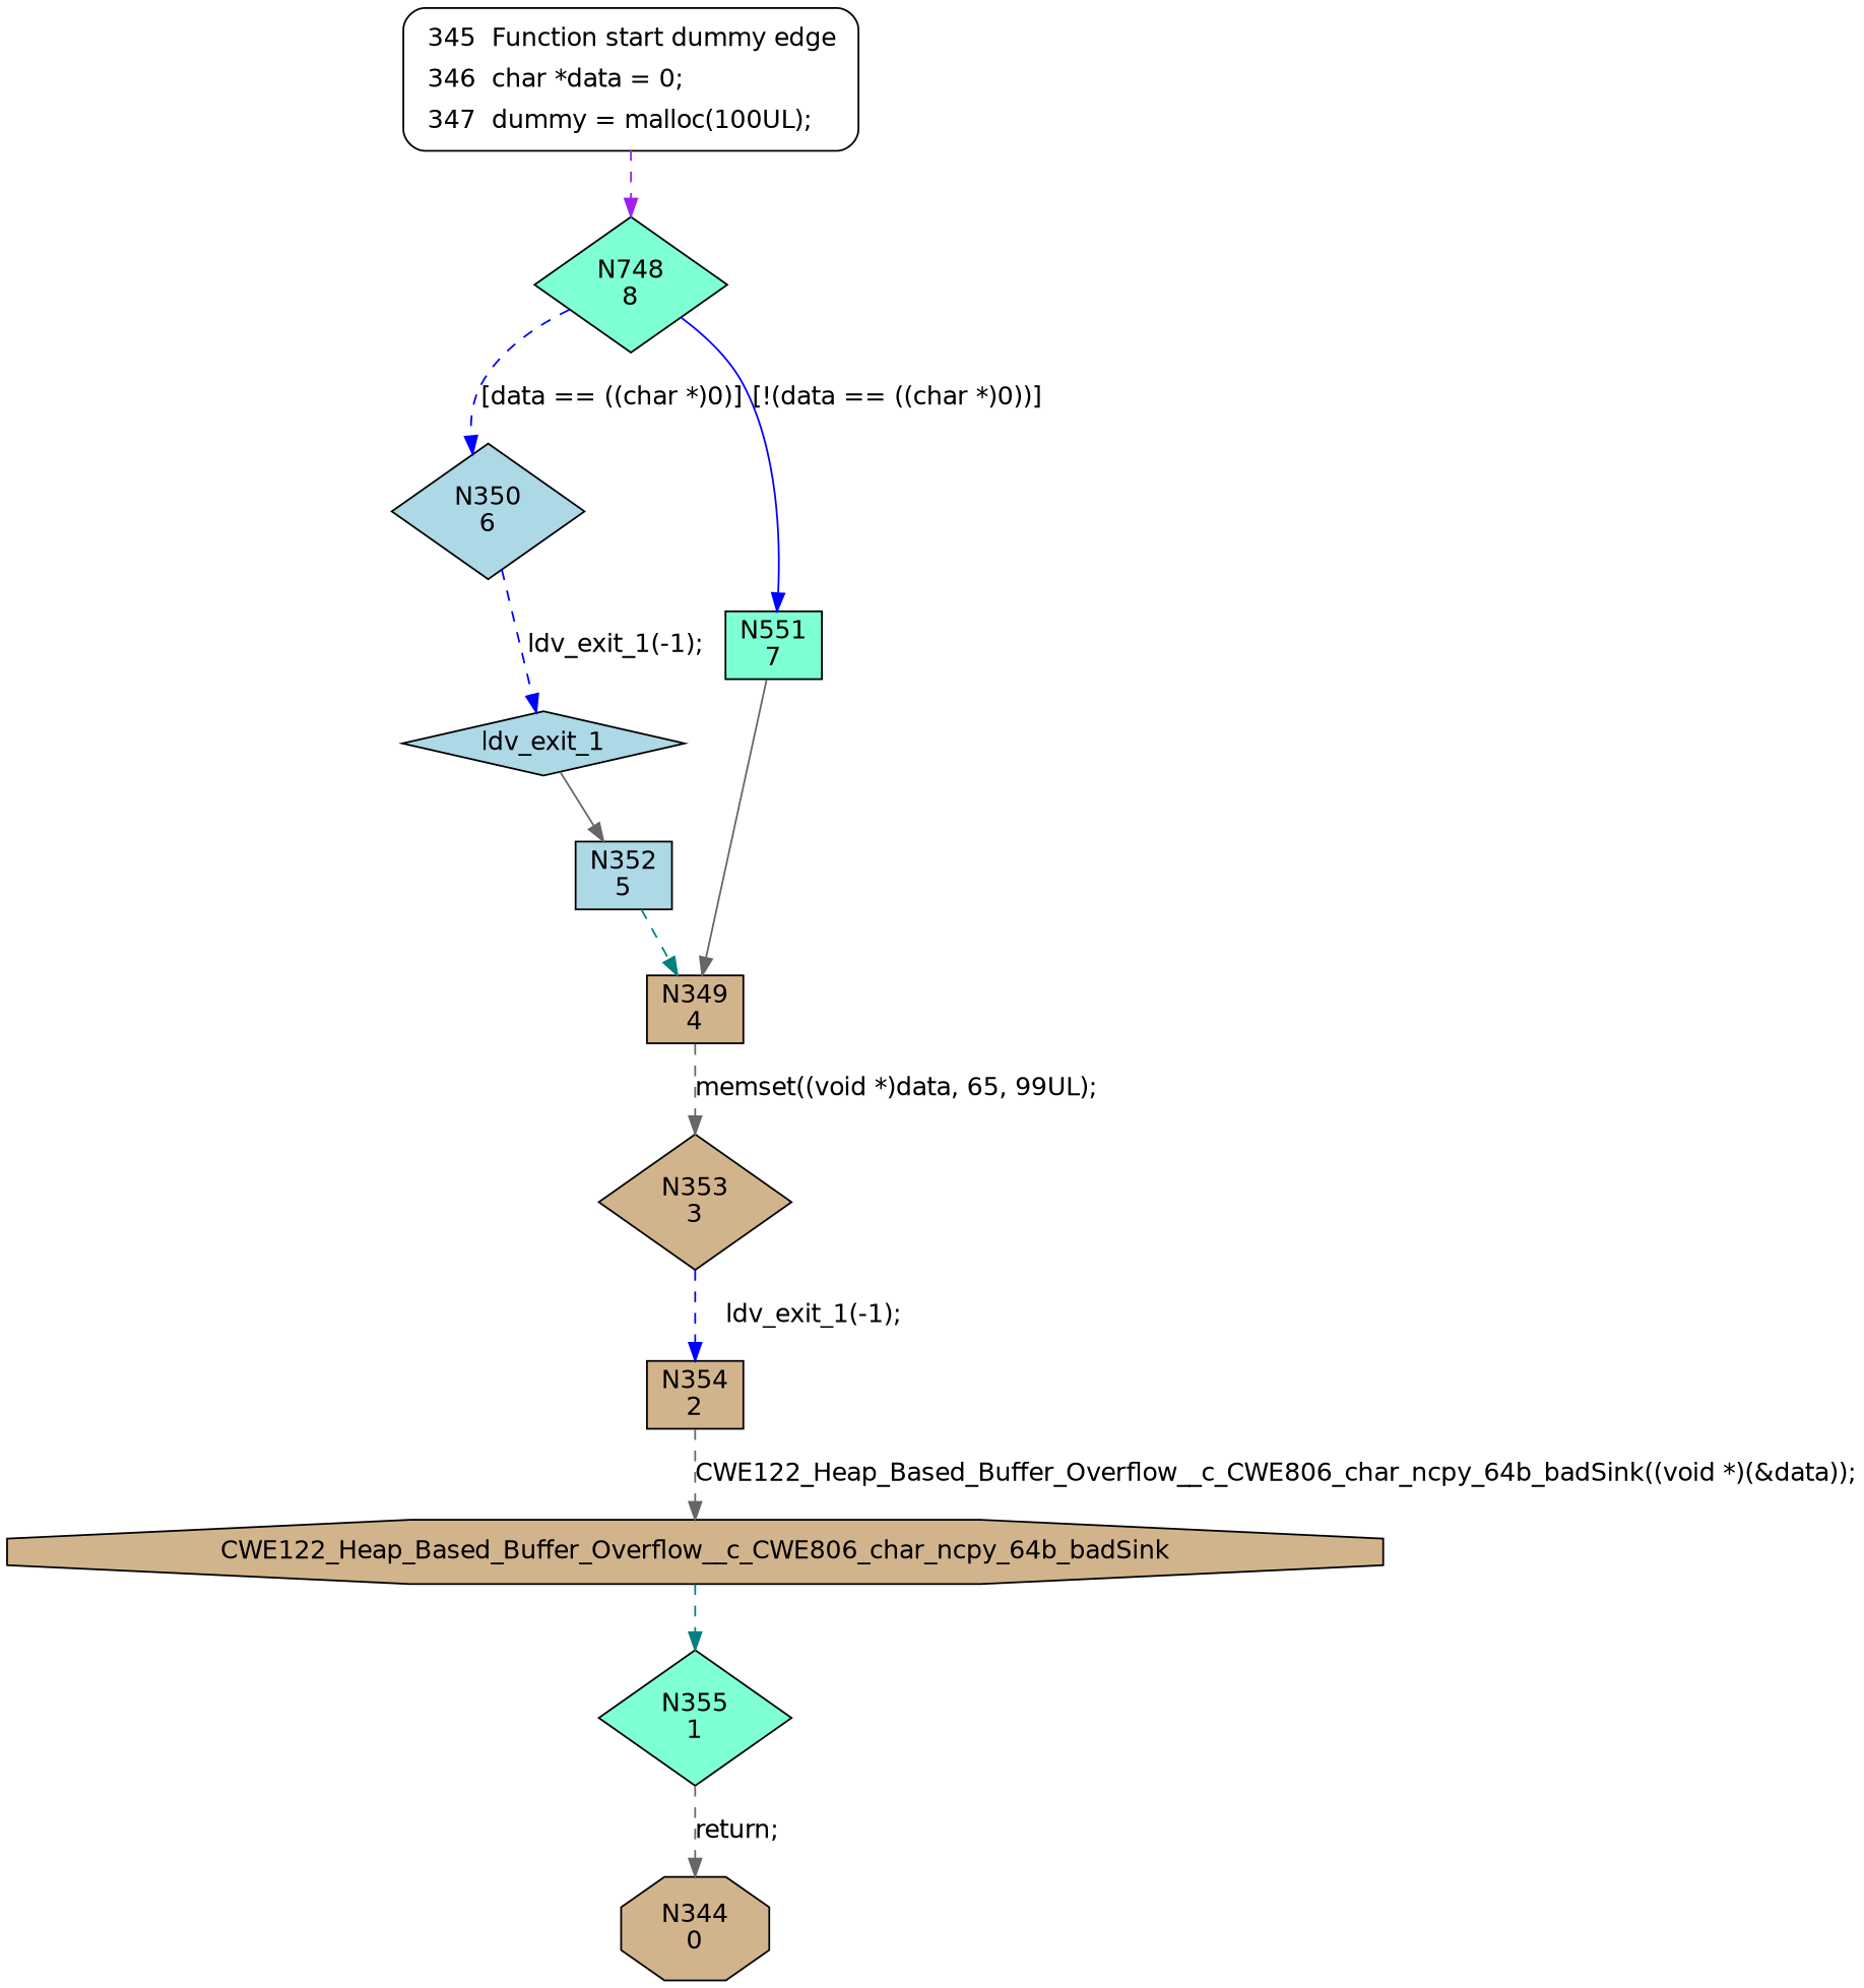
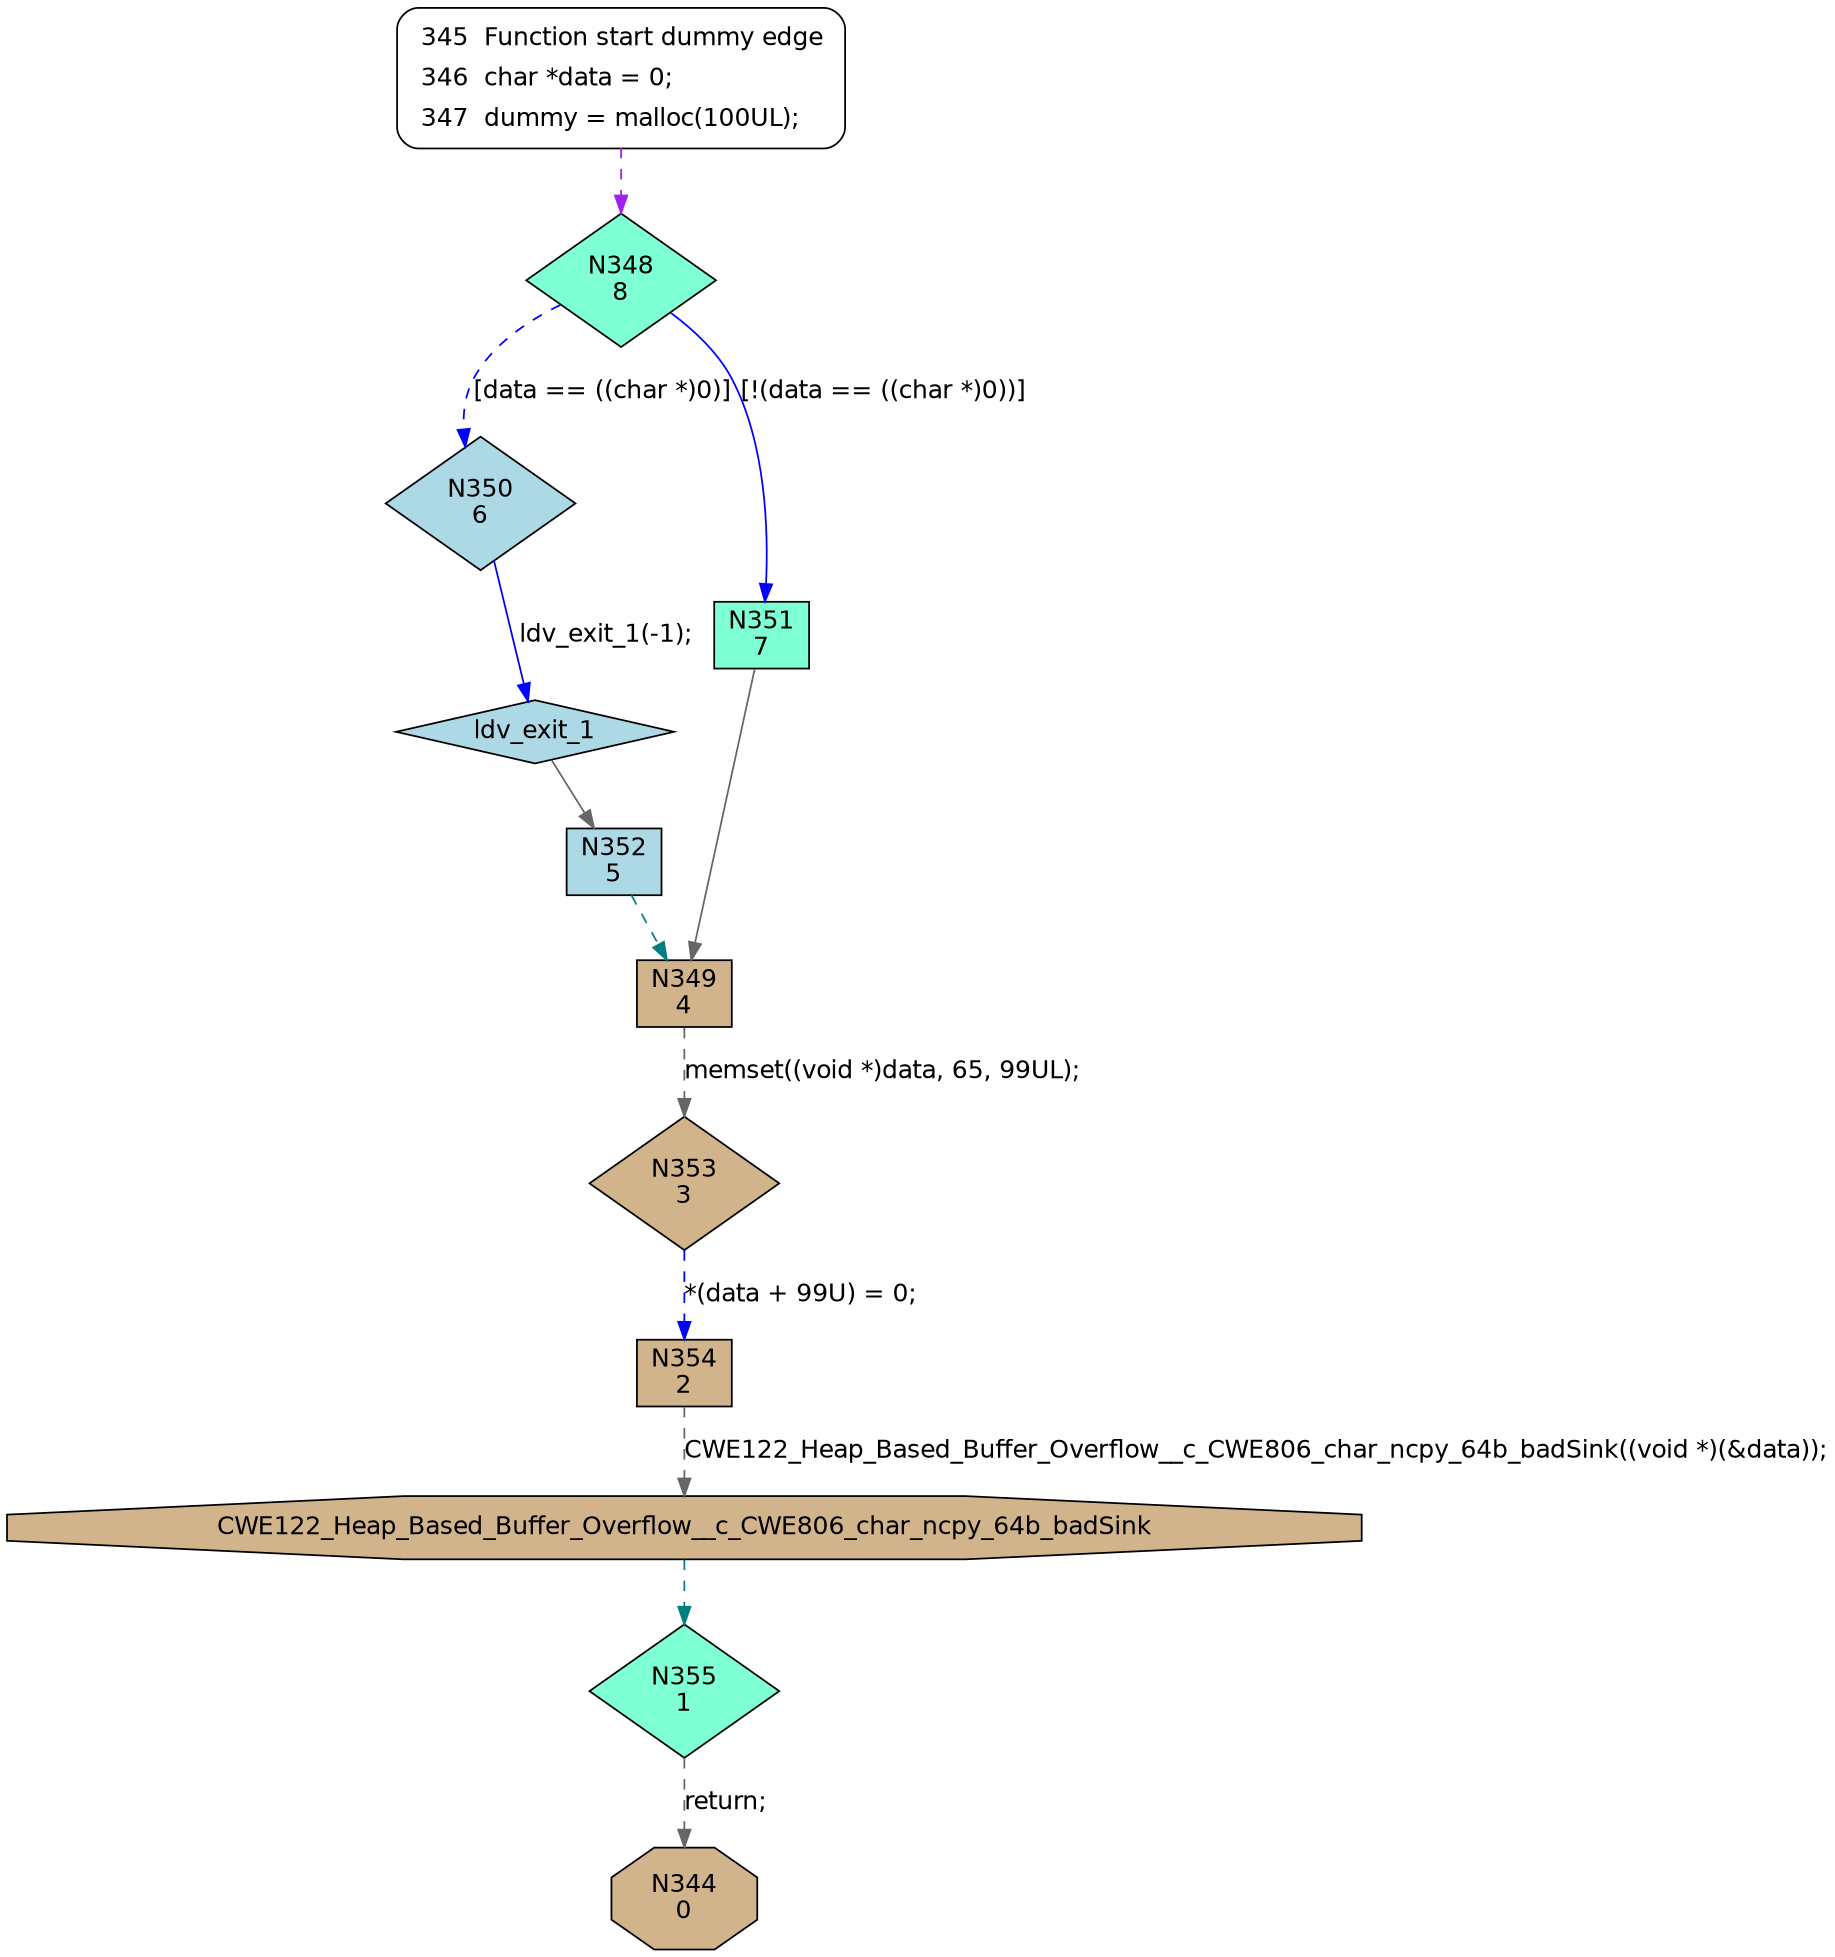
  digraph {
    fontname="DejaVu Sans"
    node [fillcolor=tan fontname="DejaVu Sans" shape=diamond style=filled]
    edge [color=gray40 fontname="DejaVu Sans" style=dashed]
-   n1 [fillcolor=aquamarine label="N748\n8"]
+   n1 [fillcolor=aquamarine label="N348\n8"]
    n2 [fillcolor=lightblue label="N350\n6"]
-   n3 [fillcolor=aquamarine label="N551\n7" shape=box]
+   n3 [fillcolor=aquamarine label="N351\n7" shape=box]
    n4 [fillcolor=lightblue label=ldv_exit_1]
    n5 [label="N349\n4" shape=box]
    n6 [fillcolor=lightblue label="N352\n5" shape=box]
    n7 [label="N353\n3"]
    n8 [label="N354\n2" shape=box]
    n9 [label=CWE122_Heap_Based_Buffer_Overflow__c_CWE806_char_ncpy_64b_badSink shape=octagon]
    n10 [fillcolor=aquamarine label="N355\n1"]
    n11 [label="N344\n0" shape=octagon]
    n12 [fillcolor=white label=<<table border="0" cellborder="0" cellpadding="3" bgcolor="white"><tr><td align="right">345</td><td align="left">Function start dummy edge</td></tr><tr><td align="right">346</td><td align="left">char *data = 0;</td></tr><tr><td align="right">347</td><td align="left">dummy = malloc(100UL);</td></tr></table>> penwidth=1 shape=Mrecord style="filled,bold"]
    n1 -> n2 [color=blue label="[data == ((char *)0)]"]
    n1 -> n3 [color=blue label="[!(data == ((char *)0))]" style=solid]
-   n2 -> n4 [color=blue label="ldv_exit_1(-1);"]
+   n2 -> n4 [color=blue label="ldv_exit_1(-1);" style=solid]
    n3 -> n5 [style=solid]
    n4 -> n6 [style=solid]
    n5 -> n7 [label="memset((void *)data, 65, 99UL);"]
    n6 -> n5 [color=teal]
-   n7 -> n8 [color=blue label="ldv_exit_1(-1);"]
+   n7 -> n8 [color=blue label="*(data + 99U) = 0;"]
    n8 -> n9 [label="CWE122_Heap_Based_Buffer_Overflow__c_CWE806_char_ncpy_64b_badSink((void *)(&data));"]
    n9 -> n10 [color=teal]
    n10 -> n11 [label="return;"]
    n12 -> n1 [color=purple]
  }
